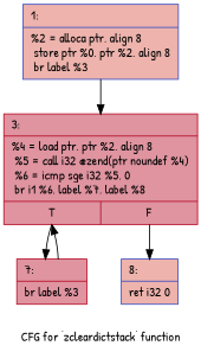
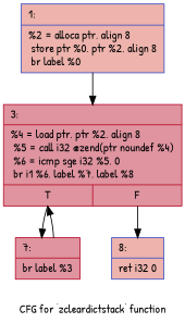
  digraph {
    label="CFG for 'zcleardictstack' function"
    fontname="Patrick Hand"
    node [color="#3d50c3ff" fillcolor="#d6524470" fontname="Patrick Hand" shape=record style=filled]
    edge [fontname="Patrick Hand"]
-   n1 [label="{1:\l|  %2 = alloca ptr, align 8\l  store ptr %0, ptr %2, align 8\l  br label %3\l}"]
+   n1 [label="{1:\l|  %2 = alloca ptr, align 8\l  store ptr %0, ptr %2, align 8\l  br label %0\l}"]
    n2 [color="#b70d28ff" fillcolor="#b70d2870" label="{3:\l|  %4 = load ptr, ptr %2, align 8\l  %5 = call i32 @zend(ptr noundef %4)\l  %6 = icmp sge i32 %5, 0\l  br i1 %6, label %7, label %8\l|{<s0>T|<s1>F}}"]
    n3 [color="#b70d28ff" fillcolor="#b70d2870" label="{7:\l|  br label %3\l}"]
    n4 [label="{8:\l|  ret i32 0\l}"]
    n1 -> n2
    n2 -> n3 [tailport=s0]
    n2 -> n4 [tailport=s1]
    n3 -> n2
  }
